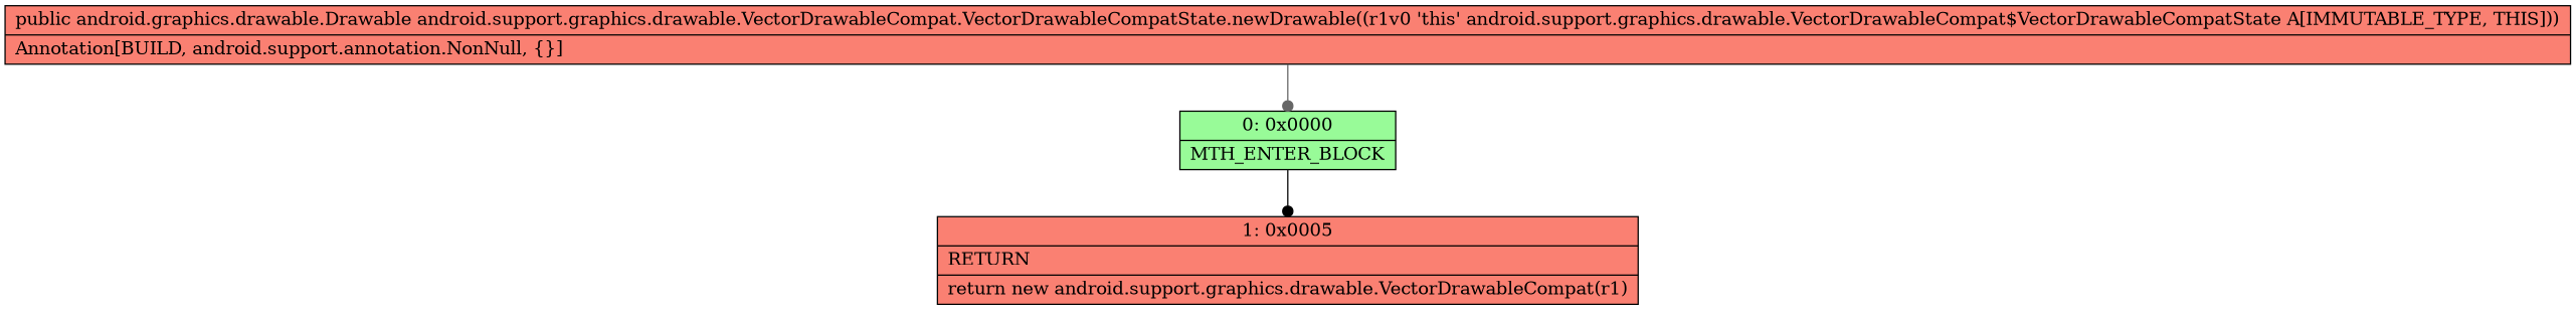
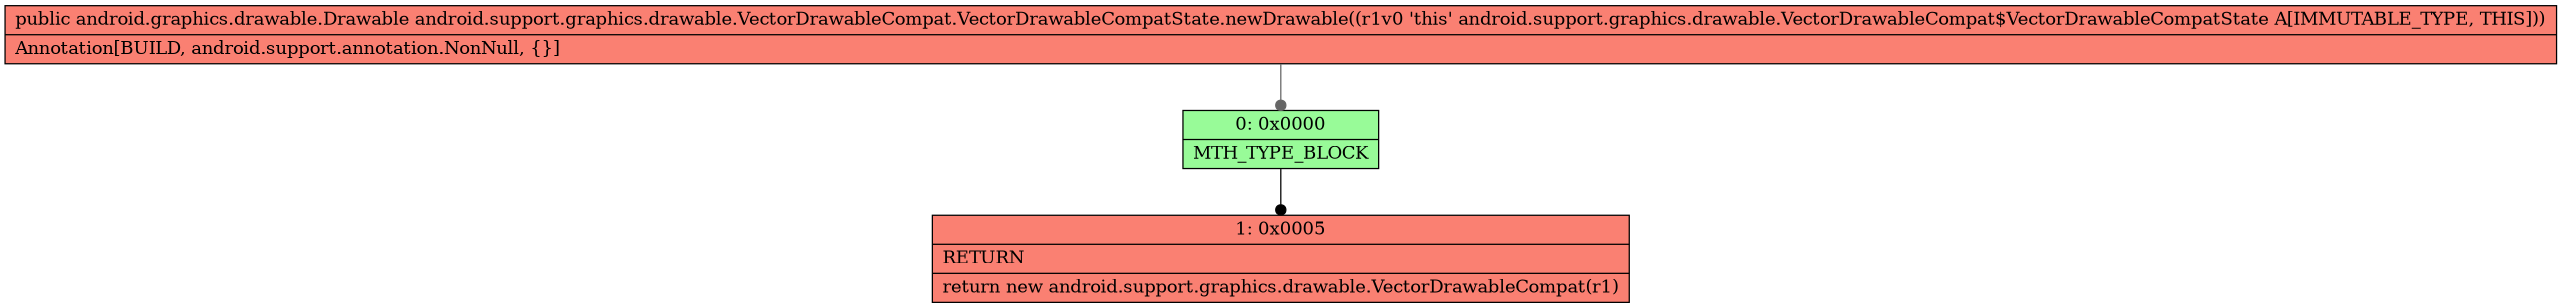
  digraph {
    node [shape=record style=filled fillcolor=salmon]
    edge [arrowhead=dot]
-   n1 [label="{0\:\ 0x0000|MTH_ENTER_BLOCK\l}" fillcolor=palegreen]
+   n1 [label="{0\:\ 0x0000|MTH_TYPE_BLOCK\l}" fillcolor=palegreen]
    n2 [label="{1\:\ 0x0005|RETURN\l|return new android.support.graphics.drawable.VectorDrawableCompat(r1)\l}"]
    n3 [label="{public android.graphics.drawable.Drawable android.support.graphics.drawable.VectorDrawableCompat.VectorDrawableCompatState.newDrawable((r1v0 'this' android.support.graphics.drawable.VectorDrawableCompat$VectorDrawableCompatState A[IMMUTABLE_TYPE, THIS]))  | Annotation[BUILD, android.support.annotation.NonNull, \{\}]\l}"]
    n1 -> n2 [color=black]
    n3 -> n1 [color=gray40]
  }
